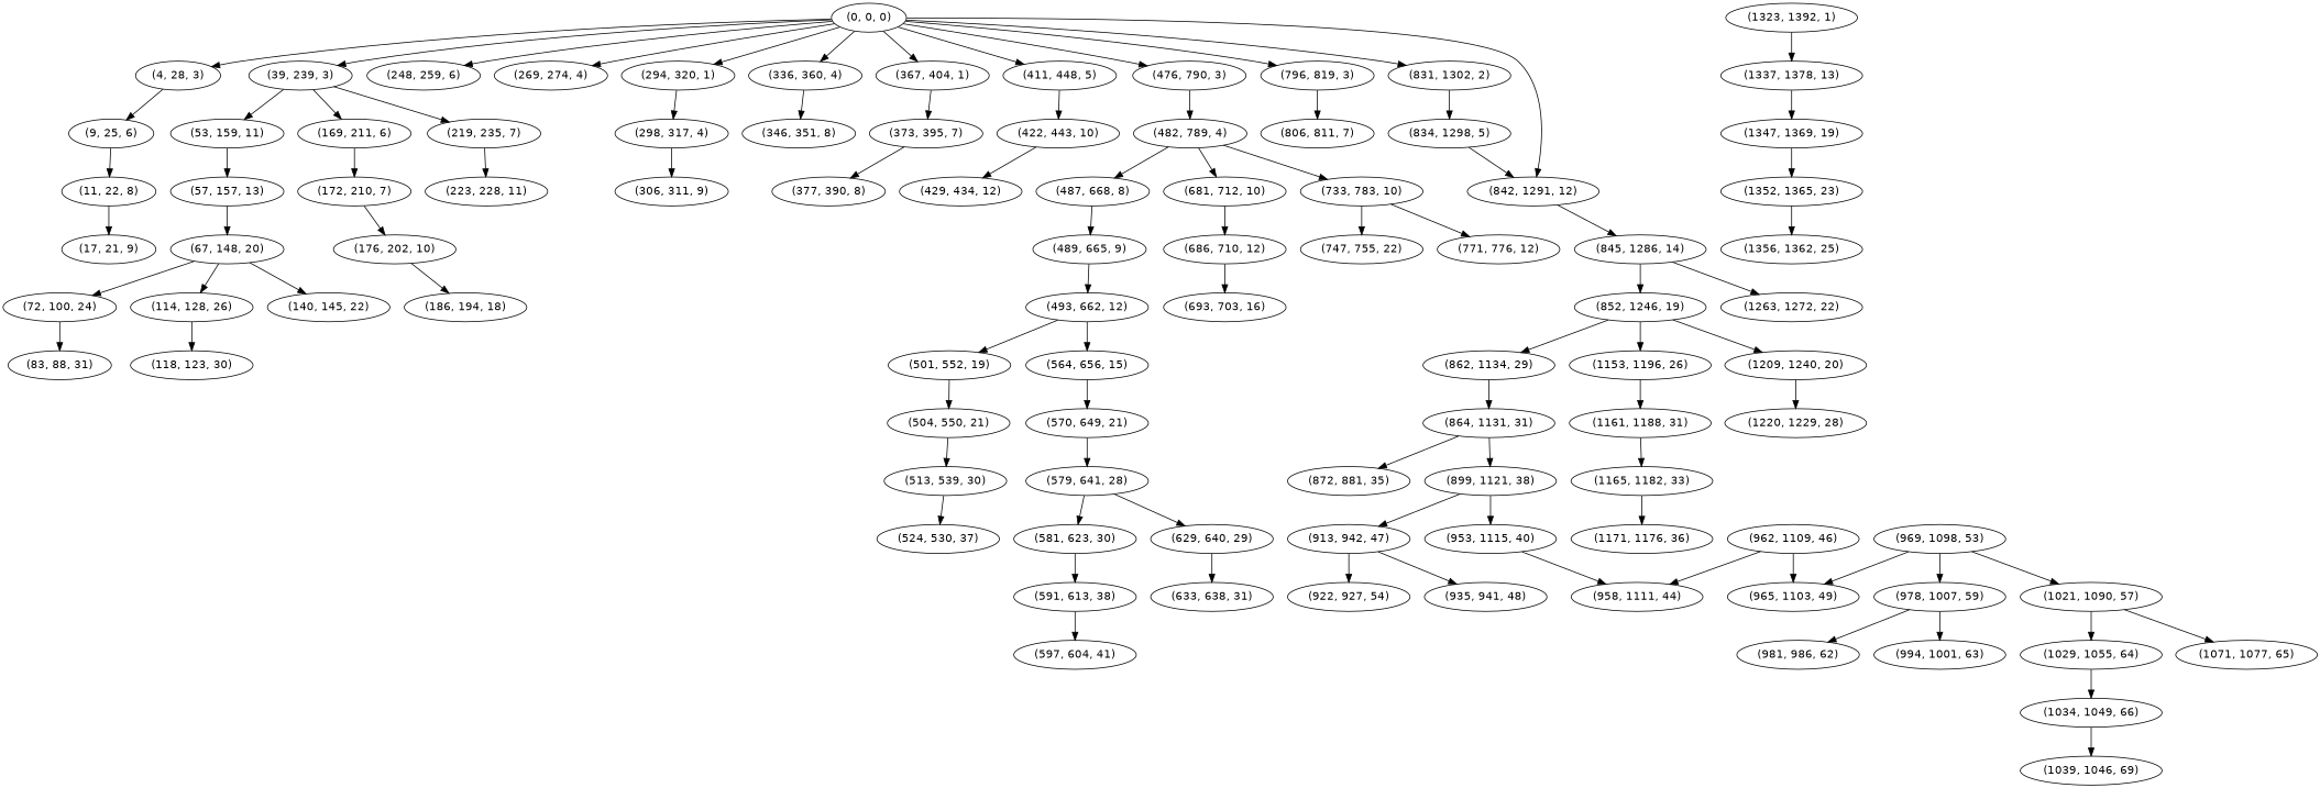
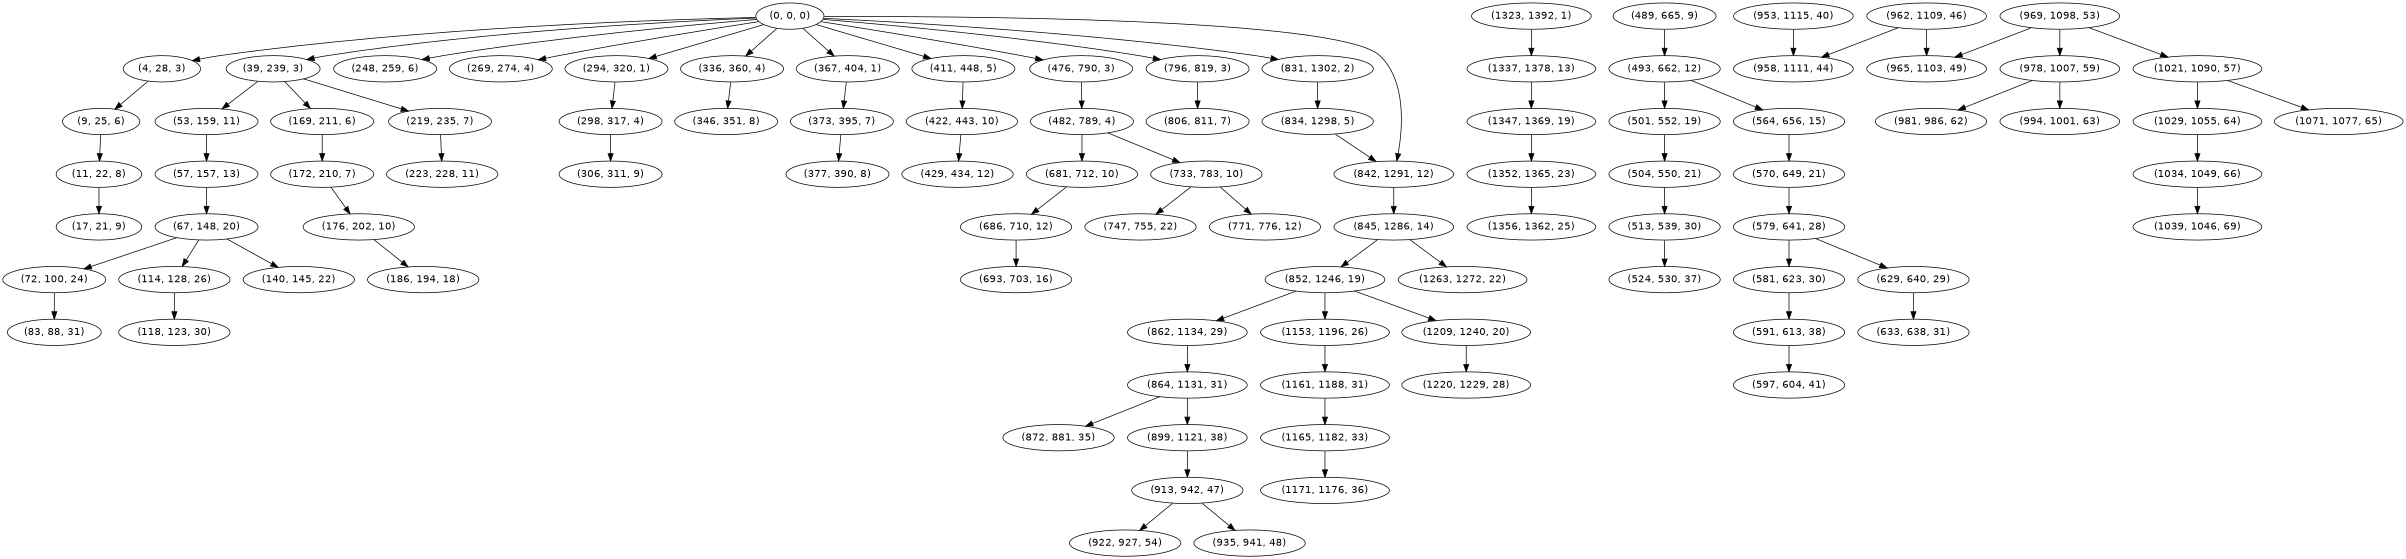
  digraph {
    fontname="DejaVu Sans"
    node [fontname="DejaVu Sans"]
    edge [fontname="DejaVu Sans"]
    "(0, 0, 0)"
    "(4, 28, 3)"
    "(39, 239, 3)"
    "(248, 259, 6)"
    "(269, 274, 4)"
    "(294, 320, 1)"
    "(336, 360, 4)"
    "(367, 404, 1)"
    "(411, 448, 5)"
    "(476, 790, 3)"
    "(796, 819, 3)"
    "(831, 1302, 2)"
    "(842, 1291, 12)"
    "(9, 25, 6)"
    "(53, 159, 11)"
    "(169, 211, 6)"
    "(219, 235, 7)"
    "(298, 317, 4)"
    "(346, 351, 8)"
    "(373, 395, 7)"
    "(422, 443, 10)"
    "(482, 789, 4)"
    "(806, 811, 7)"
    "(834, 1298, 5)"
    "(1323, 1392, 1)"
    "(1337, 1378, 13)"
    "(11, 22, 8)"
    n28 [label="(17, 21, 9)"]
    "(57, 157, 13)"
    "(172, 210, 7)"
    "(223, 228, 11)"
    "(67, 148, 20)"
    "(72, 100, 24)"
    "(114, 128, 26)"
    "(140, 145, 22)"
    "(83, 88, 31)"
    "(118, 123, 30)"
    "(176, 202, 10)"
    "(186, 194, 18)"
    "(306, 311, 9)"
    "(377, 390, 8)"
    "(429, 434, 12)"
-   "(487, 668, 8)"
    "(681, 712, 10)"
    "(733, 783, 10)"
    "(489, 665, 9)"
    "(686, 710, 12)"
    "(747, 755, 22)"
    "(771, 776, 12)"
    "(493, 662, 12)"
    "(501, 552, 19)"
    "(564, 656, 15)"
    "(504, 550, 21)"
    "(570, 649, 21)"
    "(513, 539, 30)"
    "(524, 530, 37)"
    "(579, 641, 28)"
    "(581, 623, 30)"
    "(629, 640, 29)"
    "(591, 613, 38)"
    "(633, 638, 31)"
    "(597, 604, 41)"
    "(693, 703, 16)"
    "(845, 1286, 14)"
    "(852, 1246, 19)"
    "(1263, 1272, 22)"
    "(862, 1134, 29)"
    "(1153, 1196, 26)"
    "(1209, 1240, 20)"
    "(864, 1131, 31)"
    "(1161, 1188, 31)"
    "(1220, 1229, 28)"
    "(872, 881, 35)"
    "(899, 1121, 38)"
    "(913, 942, 47)"
    "(953, 1115, 40)"
    "(922, 927, 54)"
    "(935, 941, 48)"
    "(958, 1111, 44)"
    "(962, 1109, 46)"
    "(965, 1103, 49)"
    "(969, 1098, 53)"
    "(978, 1007, 59)"
    "(1021, 1090, 57)"
    "(981, 986, 62)"
    "(994, 1001, 63)"
    "(1029, 1055, 64)"
    "(1071, 1077, 65)"
    "(1034, 1049, 66)"
    "(1039, 1046, 69)"
    "(1165, 1182, 33)"
    "(1171, 1176, 36)"
    "(1347, 1369, 19)"
    "(1352, 1365, 23)"
    "(1356, 1362, 25)"
    "(0, 0, 0)" -> "(4, 28, 3)"
    "(0, 0, 0)" -> "(39, 239, 3)"
    "(0, 0, 0)" -> "(248, 259, 6)"
    "(0, 0, 0)" -> "(269, 274, 4)"
    "(0, 0, 0)" -> "(294, 320, 1)"
    "(0, 0, 0)" -> "(336, 360, 4)"
    "(0, 0, 0)" -> "(367, 404, 1)"
    "(0, 0, 0)" -> "(411, 448, 5)"
    "(0, 0, 0)" -> "(476, 790, 3)"
    "(0, 0, 0)" -> "(796, 819, 3)"
    "(0, 0, 0)" -> "(831, 1302, 2)"
    "(0, 0, 0)" -> "(842, 1291, 12)"
    "(4, 28, 3)" -> "(9, 25, 6)"
    "(39, 239, 3)" -> "(53, 159, 11)"
    "(39, 239, 3)" -> "(169, 211, 6)"
    "(39, 239, 3)" -> "(219, 235, 7)"
    "(294, 320, 1)" -> "(298, 317, 4)"
    "(336, 360, 4)" -> "(346, 351, 8)"
    "(367, 404, 1)" -> "(373, 395, 7)"
    "(411, 448, 5)" -> "(422, 443, 10)"
    "(476, 790, 3)" -> "(482, 789, 4)"
    "(796, 819, 3)" -> "(806, 811, 7)"
    "(831, 1302, 2)" -> "(834, 1298, 5)"
    "(842, 1291, 12)" -> "(845, 1286, 14)"
    "(9, 25, 6)" -> "(11, 22, 8)"
    "(53, 159, 11)" -> "(57, 157, 13)"
    "(169, 211, 6)" -> "(172, 210, 7)"
    "(219, 235, 7)" -> "(223, 228, 11)"
    "(298, 317, 4)" -> "(306, 311, 9)"
    "(373, 395, 7)" -> "(377, 390, 8)"
    "(422, 443, 10)" -> "(429, 434, 12)"
-   "(482, 789, 4)" -> "(487, 668, 8)"
    "(482, 789, 4)" -> "(681, 712, 10)"
    "(482, 789, 4)" -> "(733, 783, 10)"
    "(834, 1298, 5)" -> "(842, 1291, 12)"
    "(1323, 1392, 1)" -> "(1337, 1378, 13)"
    "(1337, 1378, 13)" -> "(1347, 1369, 19)"
    "(11, 22, 8)" -> n28
    "(57, 157, 13)" -> "(67, 148, 20)"
    "(172, 210, 7)" -> "(176, 202, 10)"
    "(67, 148, 20)" -> "(72, 100, 24)"
    "(67, 148, 20)" -> "(114, 128, 26)"
    "(67, 148, 20)" -> "(140, 145, 22)"
    "(72, 100, 24)" -> "(83, 88, 31)"
    "(114, 128, 26)" -> "(118, 123, 30)"
    "(176, 202, 10)" -> "(186, 194, 18)"
-   "(487, 668, 8)" -> "(489, 665, 9)"
    "(681, 712, 10)" -> "(686, 710, 12)"
    "(733, 783, 10)" -> "(747, 755, 22)"
    "(733, 783, 10)" -> "(771, 776, 12)"
    "(489, 665, 9)" -> "(493, 662, 12)"
    "(686, 710, 12)" -> "(693, 703, 16)"
    "(493, 662, 12)" -> "(501, 552, 19)"
    "(493, 662, 12)" -> "(564, 656, 15)"
    "(501, 552, 19)" -> "(504, 550, 21)"
    "(564, 656, 15)" -> "(570, 649, 21)"
    "(504, 550, 21)" -> "(513, 539, 30)"
    "(570, 649, 21)" -> "(579, 641, 28)"
    "(513, 539, 30)" -> "(524, 530, 37)"
    "(579, 641, 28)" -> "(581, 623, 30)"
    "(579, 641, 28)" -> "(629, 640, 29)"
    "(581, 623, 30)" -> "(591, 613, 38)"
    "(629, 640, 29)" -> "(633, 638, 31)"
    "(591, 613, 38)" -> "(597, 604, 41)"
    "(845, 1286, 14)" -> "(852, 1246, 19)"
    "(845, 1286, 14)" -> "(1263, 1272, 22)"
    "(852, 1246, 19)" -> "(862, 1134, 29)"
    "(852, 1246, 19)" -> "(1153, 1196, 26)"
    "(852, 1246, 19)" -> "(1209, 1240, 20)"
    "(862, 1134, 29)" -> "(864, 1131, 31)"
    "(1153, 1196, 26)" -> "(1161, 1188, 31)"
    "(1209, 1240, 20)" -> "(1220, 1229, 28)"
    "(864, 1131, 31)" -> "(872, 881, 35)"
    "(864, 1131, 31)" -> "(899, 1121, 38)"
    "(1161, 1188, 31)" -> "(1165, 1182, 33)"
    "(899, 1121, 38)" -> "(913, 942, 47)"
-   "(899, 1121, 38)" -> "(953, 1115, 40)"
    "(913, 942, 47)" -> "(922, 927, 54)"
    "(913, 942, 47)" -> "(935, 941, 48)"
    "(953, 1115, 40)" -> "(958, 1111, 44)"
    "(962, 1109, 46)" -> "(958, 1111, 44)"
    "(962, 1109, 46)" -> "(965, 1103, 49)"
    "(969, 1098, 53)" -> "(965, 1103, 49)"
    "(969, 1098, 53)" -> "(978, 1007, 59)"
    "(969, 1098, 53)" -> "(1021, 1090, 57)"
    "(978, 1007, 59)" -> "(981, 986, 62)"
    "(978, 1007, 59)" -> "(994, 1001, 63)"
    "(1021, 1090, 57)" -> "(1029, 1055, 64)"
    "(1021, 1090, 57)" -> "(1071, 1077, 65)"
    "(1029, 1055, 64)" -> "(1034, 1049, 66)"
    "(1034, 1049, 66)" -> "(1039, 1046, 69)"
    "(1165, 1182, 33)" -> "(1171, 1176, 36)"
    "(1347, 1369, 19)" -> "(1352, 1365, 23)"
    "(1352, 1365, 23)" -> "(1356, 1362, 25)"
  }
